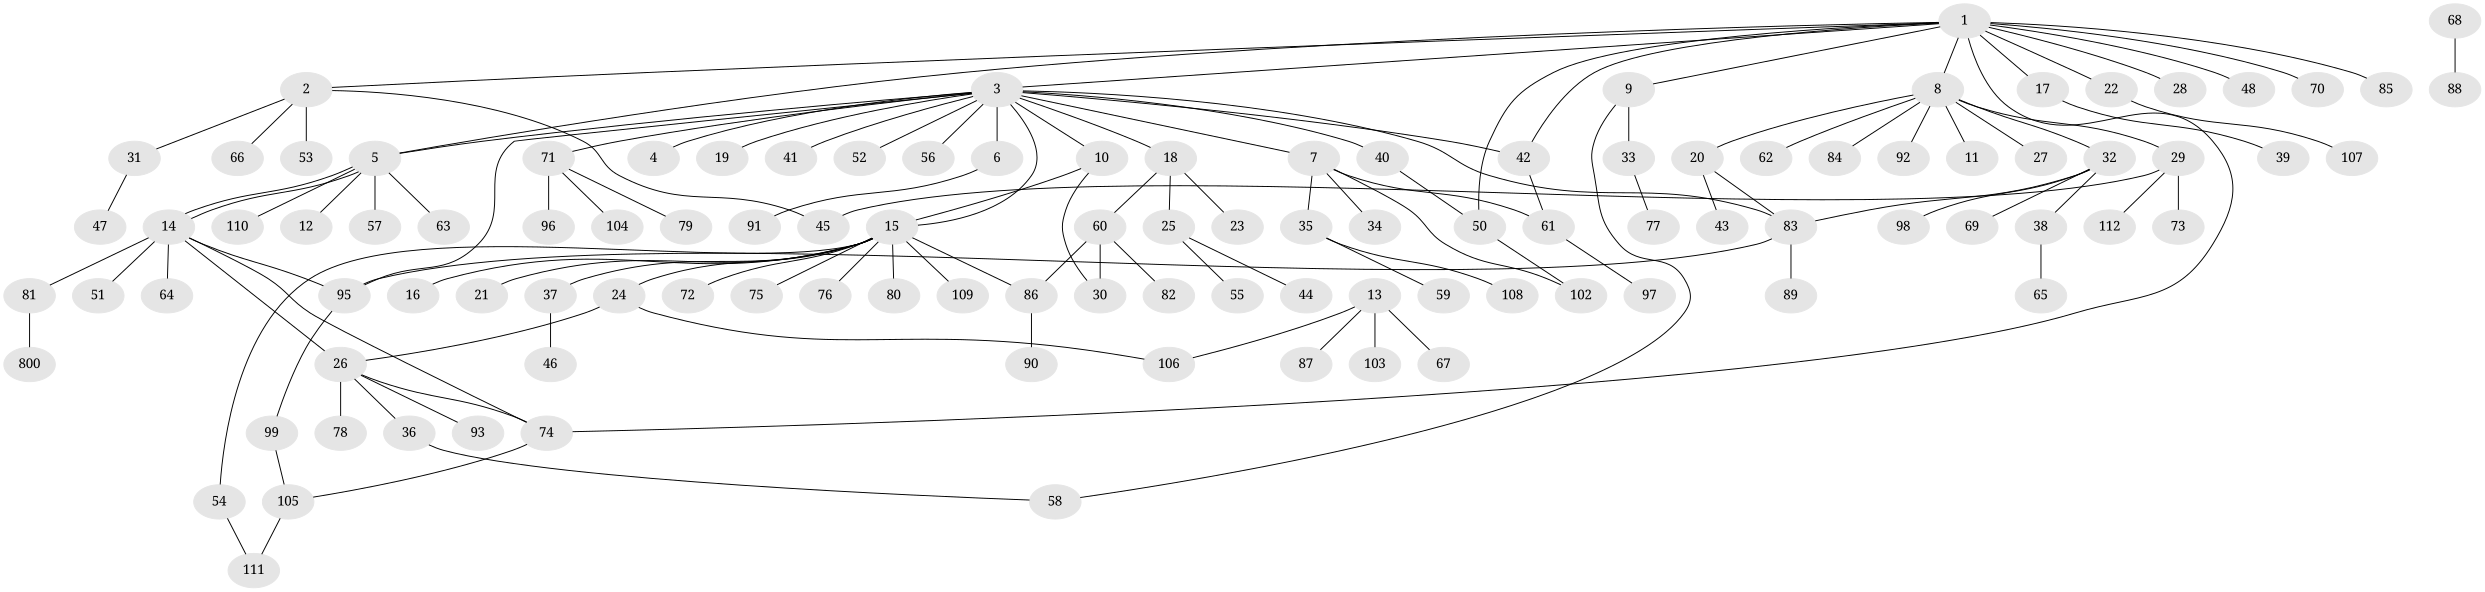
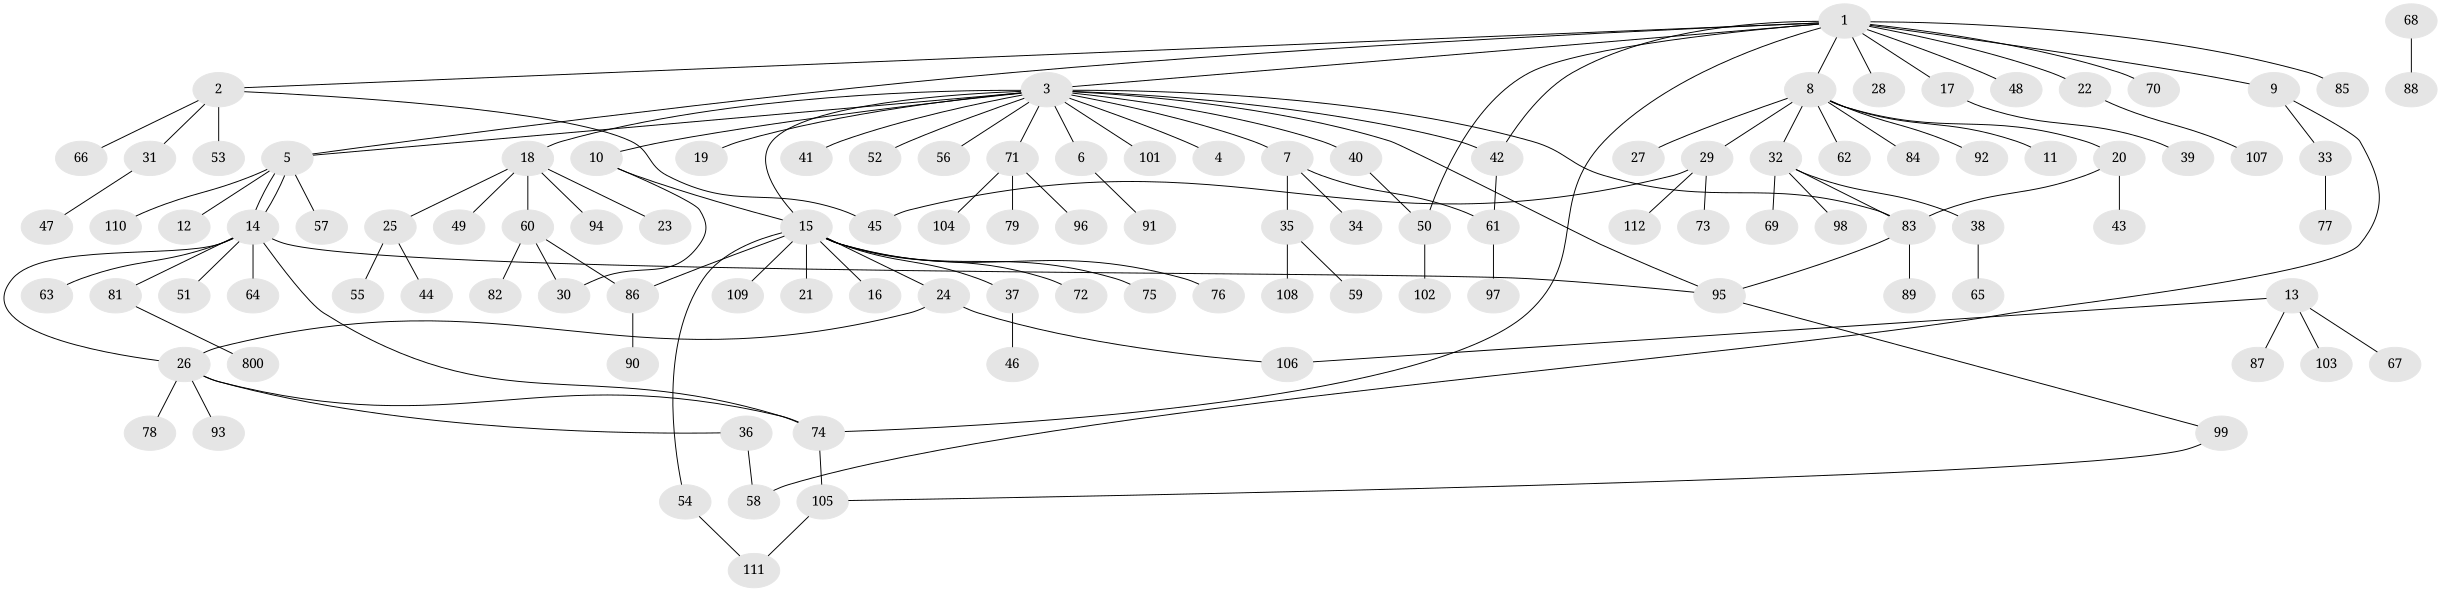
  graph {
    fontname="Noto Serif"
    node [color=gray90 fontname="Noto Serif" style=filled]
    edge [fontname="Noto Serif"]
    1
    2
    3
    5
    8
    9
    17
    22
    28
    42
    48
    50
    70
    74
    85
    31
    45
    53
    66
    4
    6
    7
    10
    15
    18
    19
    40
    41
    52
    56
    71
    83
    95
+   101
    12
    14
    57
    63
    110
    11
    20
    27
    29
    32
    62
    84
    92
    33
    58
    39
    107
    61
    102
    105
    47
    91
    34
    35
    30
    16
    21
    24
    37
    54
    72
    75
    76
-   80
    86
    109
    23
    25
+   49
    60
+   94
    79
    96
    104
    89
    99
    26
    51
    64
    81
    59
    108
    97
    43
    73
    112
    38
    69
    98
    77
    13
    67
    87
    103
    106
    36
    78
    93
    n103 [label=800]
    46
    111
    90
    44
    55
    82
    65
    68
    88
    1 -- 2
    1 -- 3
    1 -- 5
    1 -- 8
    1 -- 9
    1 -- 17
    1 -- 22
    1 -- 28
    1 -- 42
    1 -- 48
    1 -- 50
    1 -- 70
    1 -- 74
    1 -- 85
    2 -- 31
    2 -- 45
    2 -- 53
    2 -- 66
    3 -- 5
    3 -- 42
    3 -- 4
    3 -- 6
    3 -- 7
    3 -- 10
    3 -- 15
    3 -- 18
    3 -- 19
    3 -- 40
    3 -- 41
    3 -- 52
    3 -- 56
    3 -- 71
    3 -- 83
    3 -- 95
+   3 -- 101
    5 -- 12
    5 -- 14
    5 -- 14
    5 -- 57
-   5 -- 63
+   14 -- 63
    5 -- 110
    8 -- 11
    8 -- 20
    8 -- 27
    8 -- 29
    8 -- 32
    8 -- 62
    8 -- 84
    8 -- 92
    9 -- 33
    9 -- 58
    17 -- 39
    22 -- 107
    42 -- 61
    50 -- 102
    74 -- 105
    31 -- 47
    6 -- 91
    7 -- 61
-   7 -- 102
    7 -- 34
    7 -- 35
    10 -- 15
    10 -- 30
    15 -- 16
    15 -- 21
    15 -- 24
    15 -- 37
    15 -- 54
    15 -- 72
    15 -- 75
    15 -- 76
-   15 -- 80
    15 -- 86
    15 -- 109
    18 -- 23
    18 -- 25
+   18 -- 49
    18 -- 60
+   18 -- 94
    40 -- 50
    71 -- 79
    71 -- 96
    71 -- 104
    83 -- 95
    83 -- 89
    95 -- 99
    14 -- 74
    14 -- 95
    14 -- 26
    14 -- 51
    14 -- 64
    14 -- 81
    20 -- 83
    20 -- 43
    29 -- 45
    29 -- 73
    29 -- 112
    32 -- 83
    32 -- 38
    32 -- 69
    32 -- 98
    33 -- 77
    61 -- 97
    105 -- 111
    35 -- 59
    35 -- 108
    24 -- 26
    24 -- 106
    37 -- 46
    54 -- 111
    86 -- 90
    25 -- 44
    25 -- 55
    60 -- 30
    60 -- 86
    60 -- 82
    99 -- 105
    26 -- 74
    26 -- 36
    26 -- 78
    26 -- 93
    81 -- n103
    38 -- 65
    13 -- 67
    13 -- 87
    13 -- 103
    13 -- 106
    36 -- 58
    68 -- 88
  }
